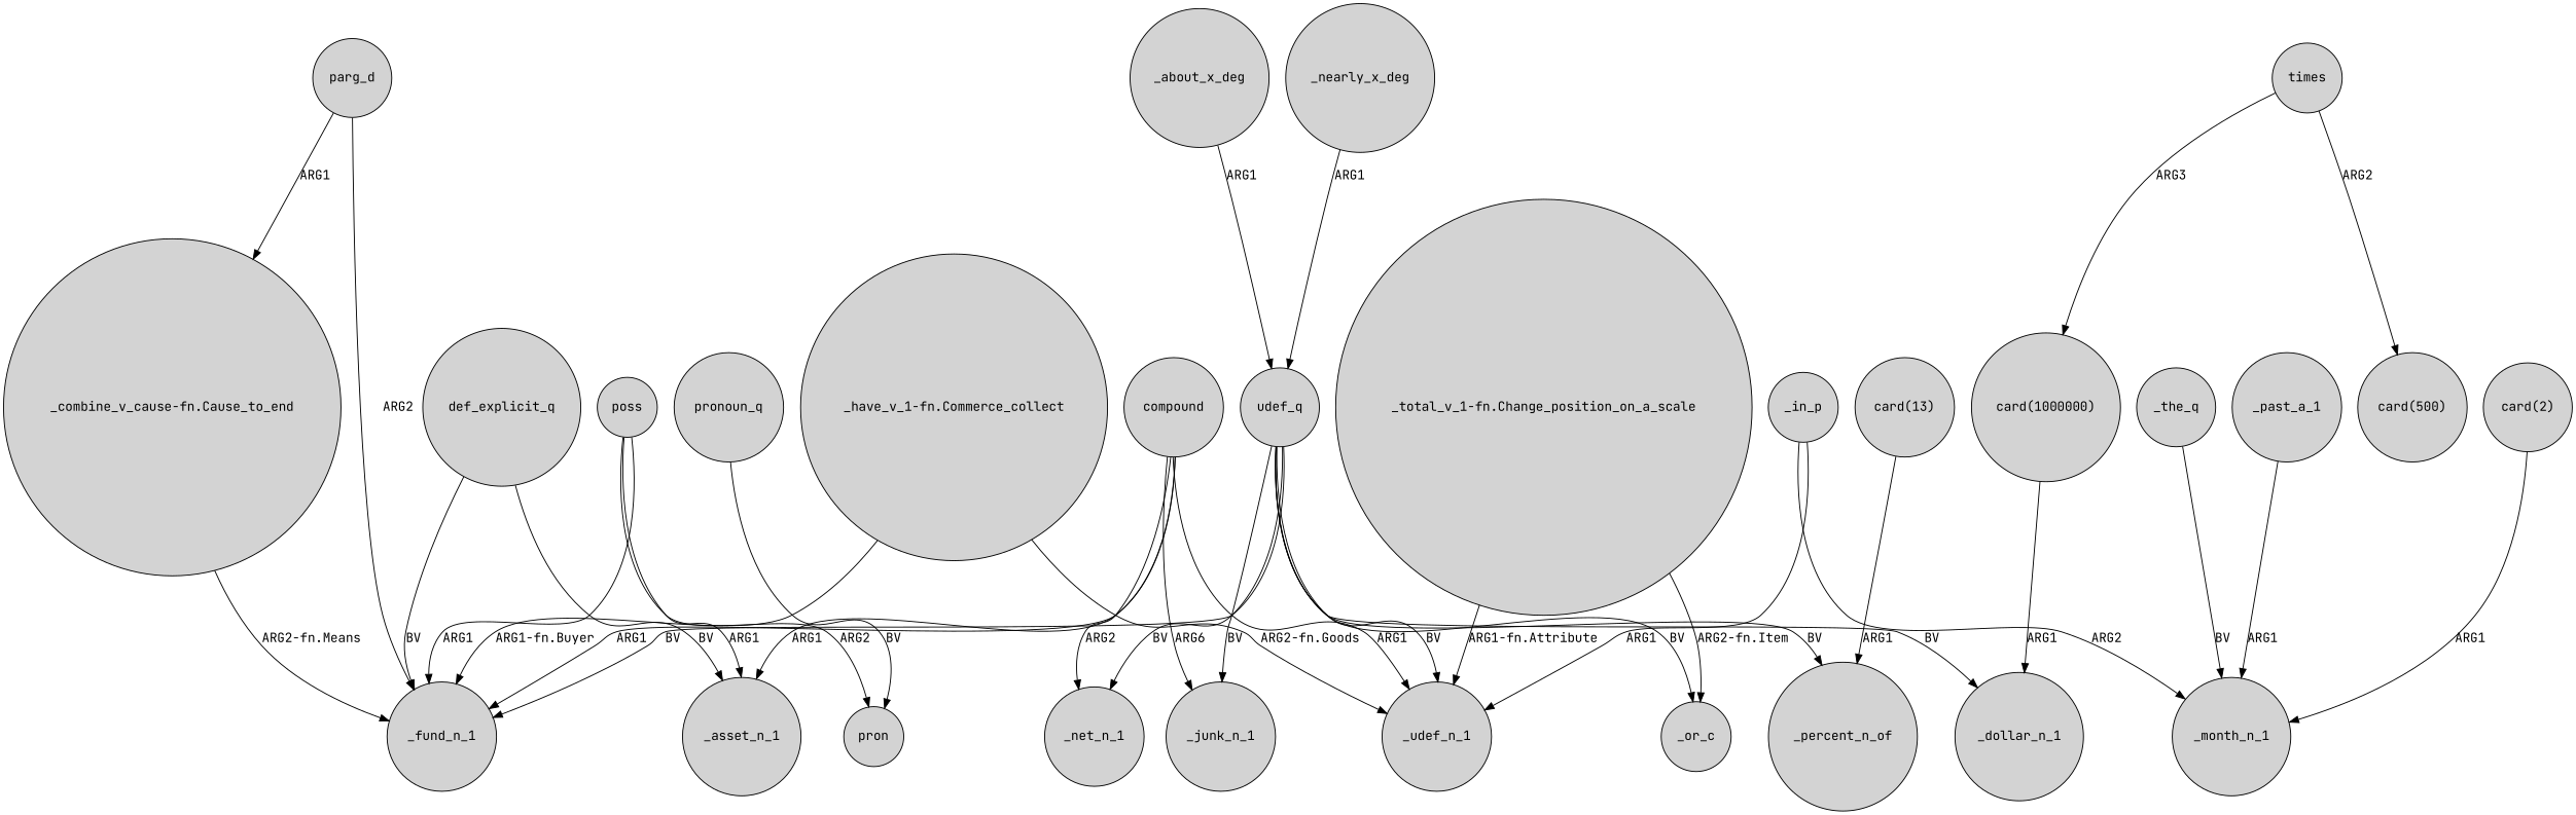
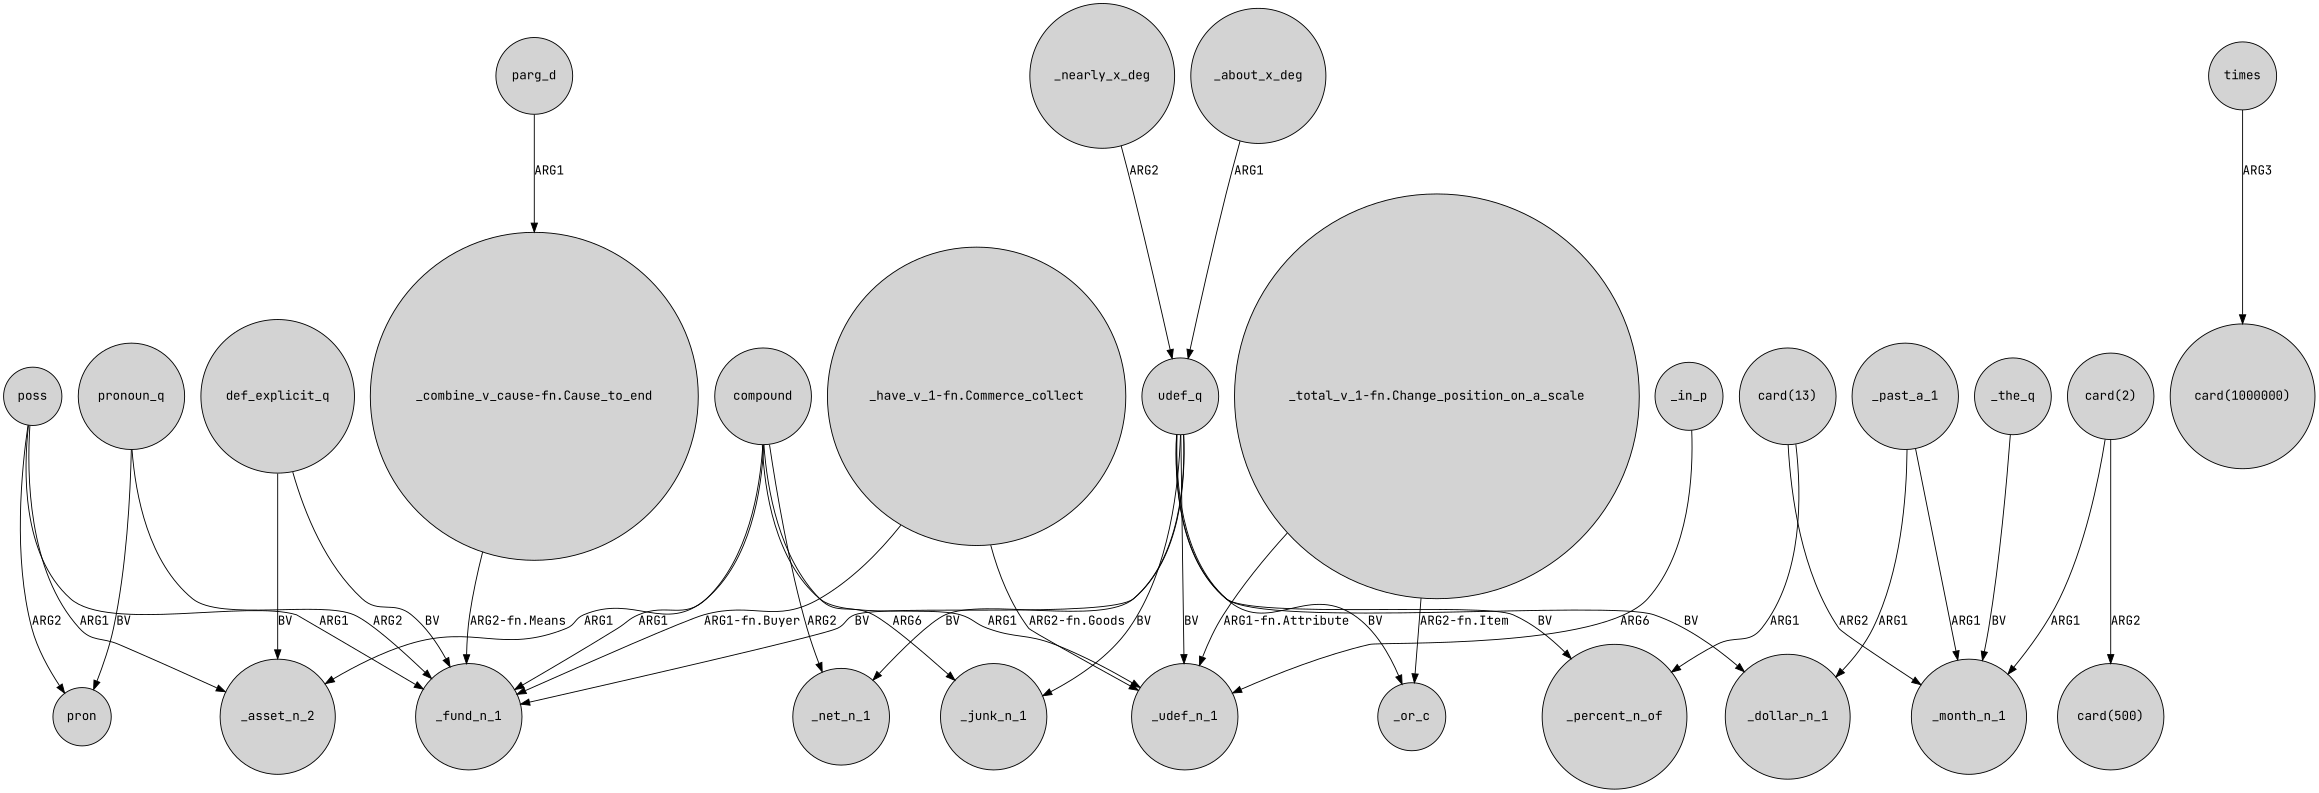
  digraph {
    fontname="JetBrains Mono"
    node [fontname="JetBrains Mono" shape=circle style=filled]
    edge [fontname="JetBrains Mono"]
    parg_d
    "_combine_v_cause-fn.Cause_to_end"
    _fund_n_1
    def_explicit_q
-   _asset_n_1
+   _asset_n_1 [label=_asset_n_2]
    compound
    _net_n_1
    n8 [label=_udef_n_1]
    _junk_n_1
    _the_q
    _month_n_1
    udef_q
    _percent_n_of
    _or_c
    _dollar_n_1
    _in_p
    poss
    pron
    times
    "card(1000000)"
    "card(500)"
    _past_a_1
    "_have_v_1-fn.Commerce_collect"
    "card(2)"
    _about_x_deg
    pronoun_q
    "card(13)"
    "_total_v_1-fn.Change_position_on_a_scale"
    _nearly_x_deg
    parg_d -> "_combine_v_cause-fn.Cause_to_end" [label=ARG1]
-   parg_d -> _fund_n_1 [label=ARG2]
+   pronoun_q -> _fund_n_1 [label=ARG2]
    "_combine_v_cause-fn.Cause_to_end" -> _fund_n_1 [label="ARG2-fn.Means"]
    def_explicit_q -> _fund_n_1 [label=BV]
    def_explicit_q -> _asset_n_1 [label=BV]
    compound -> _fund_n_1 [label=ARG1]
    compound -> _asset_n_1 [label=ARG1]
    compound -> _net_n_1 [label=ARG2]
    compound -> n8 [label=ARG1]
    compound -> _junk_n_1 [label=ARG6]
    _the_q -> _month_n_1 [label=BV]
    udef_q -> _fund_n_1 [label=BV]
    udef_q -> _net_n_1 [label=BV]
    udef_q -> n8 [label=BV]
    udef_q -> _junk_n_1 [label=BV]
    udef_q -> _percent_n_of [label=BV]
    udef_q -> _or_c [label=BV]
    udef_q -> _dollar_n_1 [label=BV]
-   _in_p -> n8 [label=ARG1]
-   _in_p -> _month_n_1 [label=ARG2]
+   _in_p -> n8 [label=ARG6]
+   "card(13)" -> _month_n_1 [label=ARG2]
    poss -> _fund_n_1 [label=ARG1]
    poss -> _asset_n_1 [label=ARG1]
    poss -> pron [label=ARG2]
    times -> "card(1000000)" [label=ARG3]
-   times -> "card(500)" [label=ARG2]
-   "card(1000000)" -> _dollar_n_1 [label=ARG1]
+   "card(2)" -> "card(500)" [label=ARG2]
+   _past_a_1 -> _dollar_n_1 [label=ARG1]
    _past_a_1 -> _month_n_1 [label=ARG1]
    "_have_v_1-fn.Commerce_collect" -> _fund_n_1 [label="ARG1-fn.Buyer"]
    "_have_v_1-fn.Commerce_collect" -> n8 [label="ARG2-fn.Goods"]
    "card(2)" -> _month_n_1 [label=ARG1]
    _about_x_deg -> udef_q [label=ARG1]
    pronoun_q -> pron [label=BV]
    "card(13)" -> _percent_n_of [label=ARG1]
    "_total_v_1-fn.Change_position_on_a_scale" -> n8 [label="ARG1-fn.Attribute"]
    "_total_v_1-fn.Change_position_on_a_scale" -> _or_c [label="ARG2-fn.Item"]
-   _nearly_x_deg -> udef_q [label=ARG1]
+   _nearly_x_deg -> udef_q [label=ARG2]
  }
